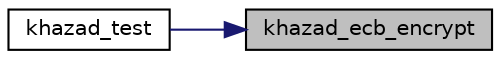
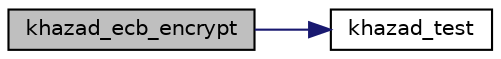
  digraph {
    rankdir=RL
    node [color=black fontname=Helvetica fontsize=10 shape=record style=filled]
    n1 [fillcolor=grey75 fontcolor=black height=0.2 label=khazad_ecb_encrypt width=0.4]
    n2 [fillcolor=white height=0.2 label=khazad_test width=0.4]
-   n1 -> n2 [color=midnightblue dir=back fontname=Helvetica fontsize=10 labelfontname=Helvetica labelfontsize=10 style=solid]
+   n2 -> n1 [color=midnightblue dir=back fontname=Helvetica fontsize=10 labelfontname=Helvetica labelfontsize=10 style=solid]
  }
